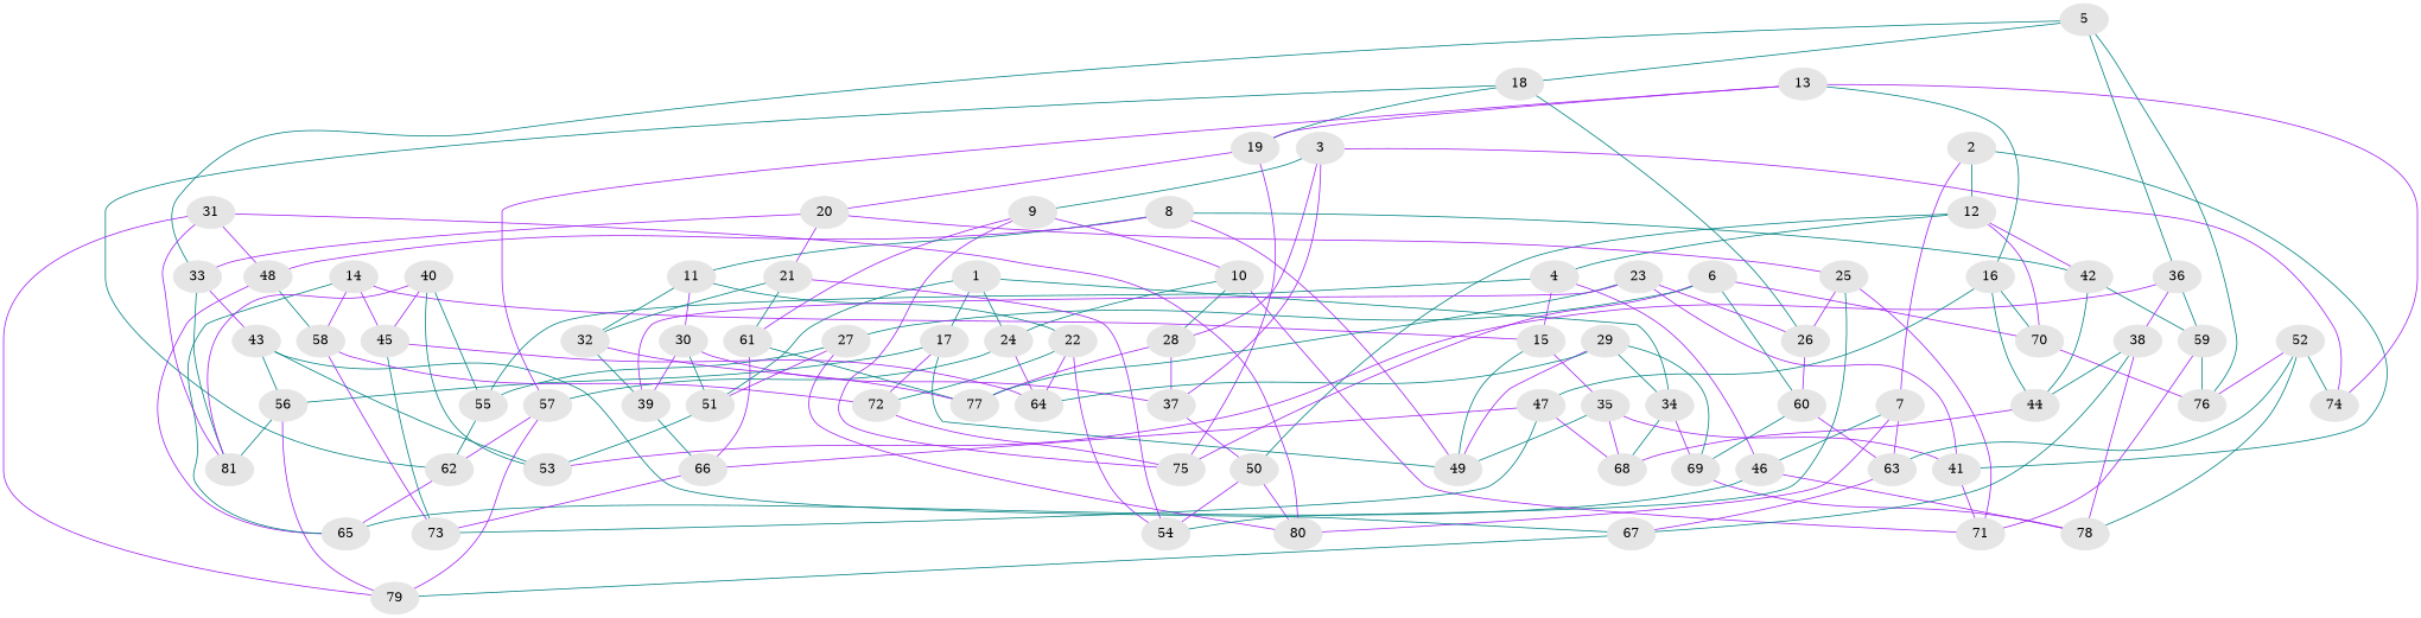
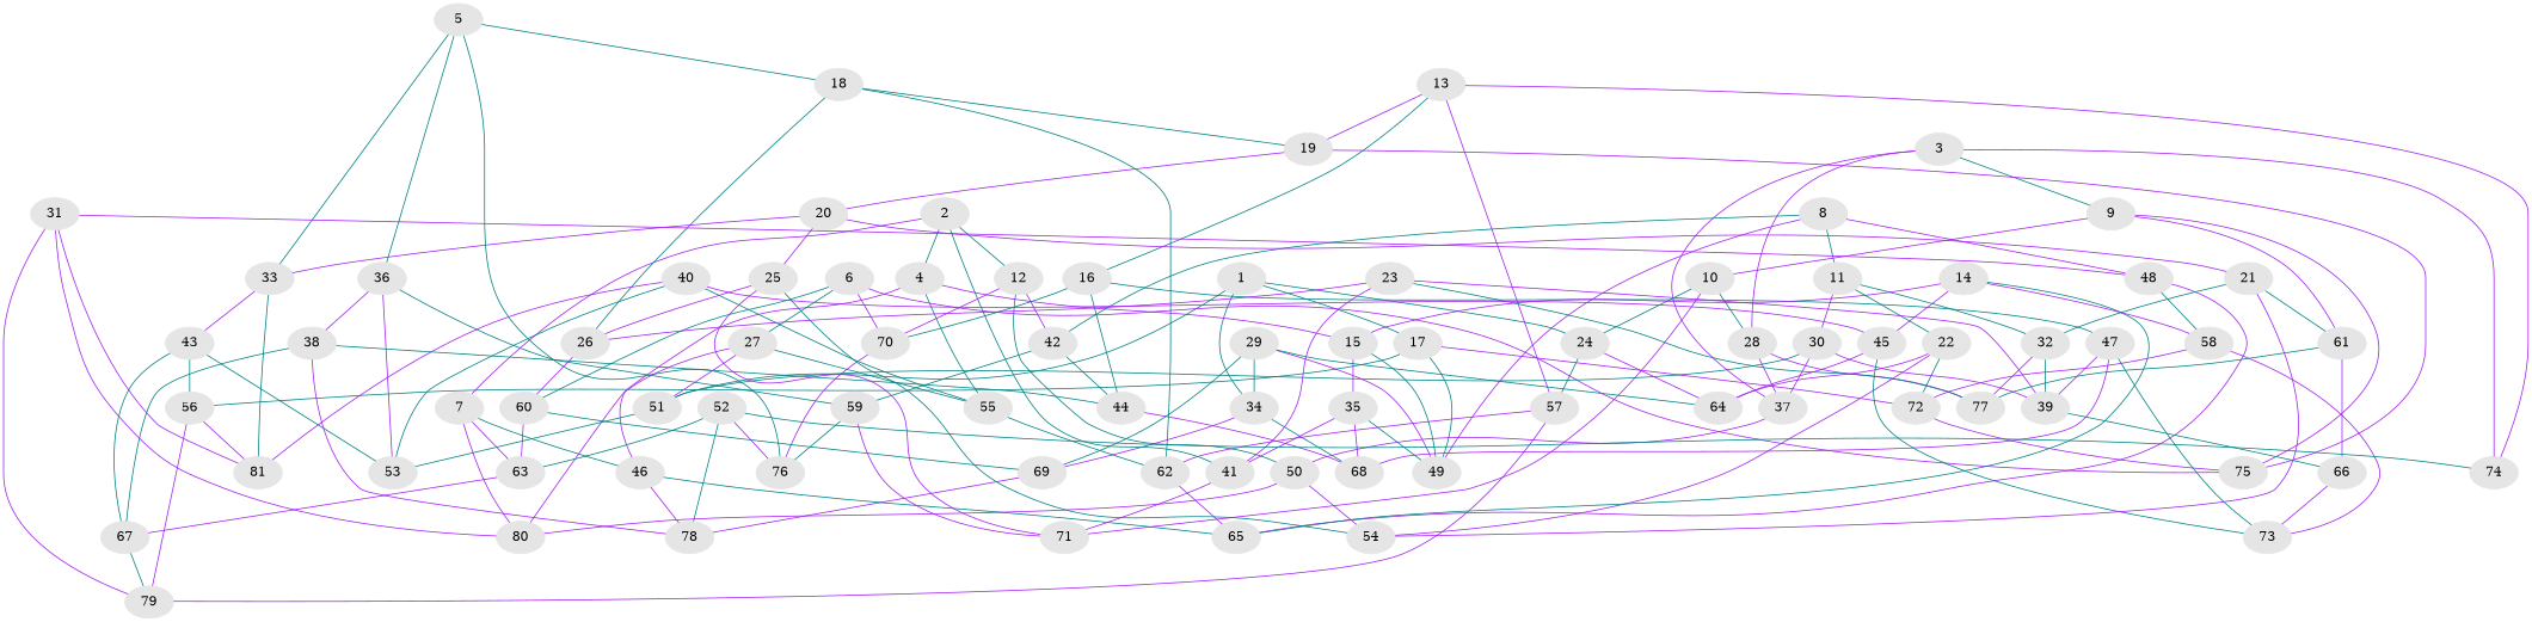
  graph {
    node [color=gray90 style=filled]
    edge [color=purple]
    1
    17
    24
    34
    51
    49
    56
    72
    57
    64
    69
    68
    53
    2
    4
    7
    12
    41
    15
    46
    55
    63
    80
    70
    42
    50
    71
    3
    9
    28
    37
    74
    75
    10
    61
    77
    35
    65
    78
    62
    5
    18
    33
    36
    76
    19
    26
    81
    43
    38
    59
    6
    27
    60
    67
    8
    11
    48
    22
    30
    32
    44
    58
    66
    54
    39
    13
    16
    47
    20
    79
    14
    45
    73
    21
    25
    23
    29
    31
    40
    52
    1 -- 17 [color=teal]
    1 -- 24 [color=teal]
    1 -- 34 [color=teal]
    1 -- 51 [color=teal]
    17 -- 49 [color=teal]
    17 -- 56 [color=teal]
    17 -- 72
    24 -- 57 [color=teal]
    24 -- 64
    34 -- 69
    34 -- 68 [color=teal]
    51 -- 53 [color=teal]
-   56 -- 81 [color=teal]
+   56 -- 81
    56 -- 79
    72 -- 75
    57 -- 62
    57 -- 79
    69 -- 78
-   12 -- 4 [color=teal]
+   2 -- 4 [color=teal]
    2 -- 7
    2 -- 12 [color=teal]
    2 -- 41 [color=teal]
    4 -- 15
    4 -- 46
    4 -- 55 [color=teal]
    7 -- 46 [color=teal]
    7 -- 63
    7 -- 80
    12 -- 70
    12 -- 42
    12 -- 50 [color=teal]
    41 -- 71
    15 -- 49 [color=teal]
    15 -- 35
    46 -- 65 [color=teal]
    46 -- 78
    55 -- 62 [color=teal]
    63 -- 67
    70 -- 76
    42 -- 59 [color=teal]
    42 -- 44 [color=teal]
    50 -- 80
    50 -- 54
    3 -- 9 [color=teal]
    3 -- 28
    3 -- 37
    3 -- 74
    9 -- 75
    9 -- 10
    9 -- 61
    28 -- 37
    28 -- 77
    37 -- 50
    10 -- 24 [color=teal]
    10 -- 71
    10 -- 28 [color=teal]
    61 -- 77 [color=teal]
    61 -- 66
    35 -- 49 [color=teal]
    35 -- 68
    35 -- 41
    62 -- 65
    5 -- 18 [color=teal]
    5 -- 33 [color=teal]
    5 -- 36 [color=teal]
    5 -- 76 [color=teal]
    18 -- 62 [color=teal]
    18 -- 19 [color=teal]
    18 -- 26 [color=teal]
    33 -- 81 [color=teal]
    33 -- 43
    36 -- 53
    36 -- 38
    36 -- 59 [color=teal]
    19 -- 75
    19 -- 20
    26 -- 60
    43 -- 56 [color=teal]
    43 -- 53 [color=teal]
    43 -- 67 [color=teal]
    38 -- 78
    38 -- 67 [color=teal]
    38 -- 44 [color=teal]
    59 -- 71
    59 -- 76 [color=teal]
    6 -- 70
    6 -- 75
    6 -- 27 [color=teal]
    6 -- 60 [color=teal]
    27 -- 51
    27 -- 55 [color=teal]
    27 -- 80
    60 -- 69 [color=teal]
    60 -- 63
    67 -- 79 [color=teal]
    8 -- 49
    8 -- 42 [color=teal]
    8 -- 11 [color=teal]
    8 -- 48
    11 -- 22 [color=teal]
    11 -- 30
    11 -- 32 [color=teal]
    48 -- 65
    48 -- 58 [color=teal]
    22 -- 72 [color=teal]
    22 -- 64
    22 -- 54
    30 -- 51 [color=teal]
    30 -- 37
    30 -- 39
    32 -- 77
    32 -- 39 [color=teal]
    44 -- 68
    58 -- 72
    58 -- 73
    66 -- 73
    39 -- 66 [color=teal]
    13 -- 57
    13 -- 74
    13 -- 19
    13 -- 16 [color=teal]
    16 -- 70 [color=teal]
    16 -- 44 [color=teal]
    16 -- 47 [color=teal]
    47 -- 68
-   47 -- 66
+   47 -- 39
    47 -- 73 [color=teal]
    20 -- 33
    20 -- 21
    20 -- 25
    14 -- 15
    14 -- 65 [color=teal]
    14 -- 58
    14 -- 45
    45 -- 64
    45 -- 73 [color=teal]
    21 -- 61 [color=teal]
    21 -- 32 [color=teal]
    21 -- 54
    25 -- 71
    25 -- 26
    25 -- 54 [color=teal]
    23 -- 41
    23 -- 77 [color=teal]
    23 -- 26
    23 -- 39
    29 -- 34 [color=teal]
    29 -- 49
    29 -- 64 [color=teal]
    29 -- 69 [color=teal]
    31 -- 80
    31 -- 81
    31 -- 48
    31 -- 79
    40 -- 53 [color=teal]
    40 -- 55 [color=teal]
    40 -- 81
    40 -- 45
    52 -- 63 [color=teal]
    52 -- 74 [color=teal]
    52 -- 78 [color=teal]
    52 -- 76
  }
